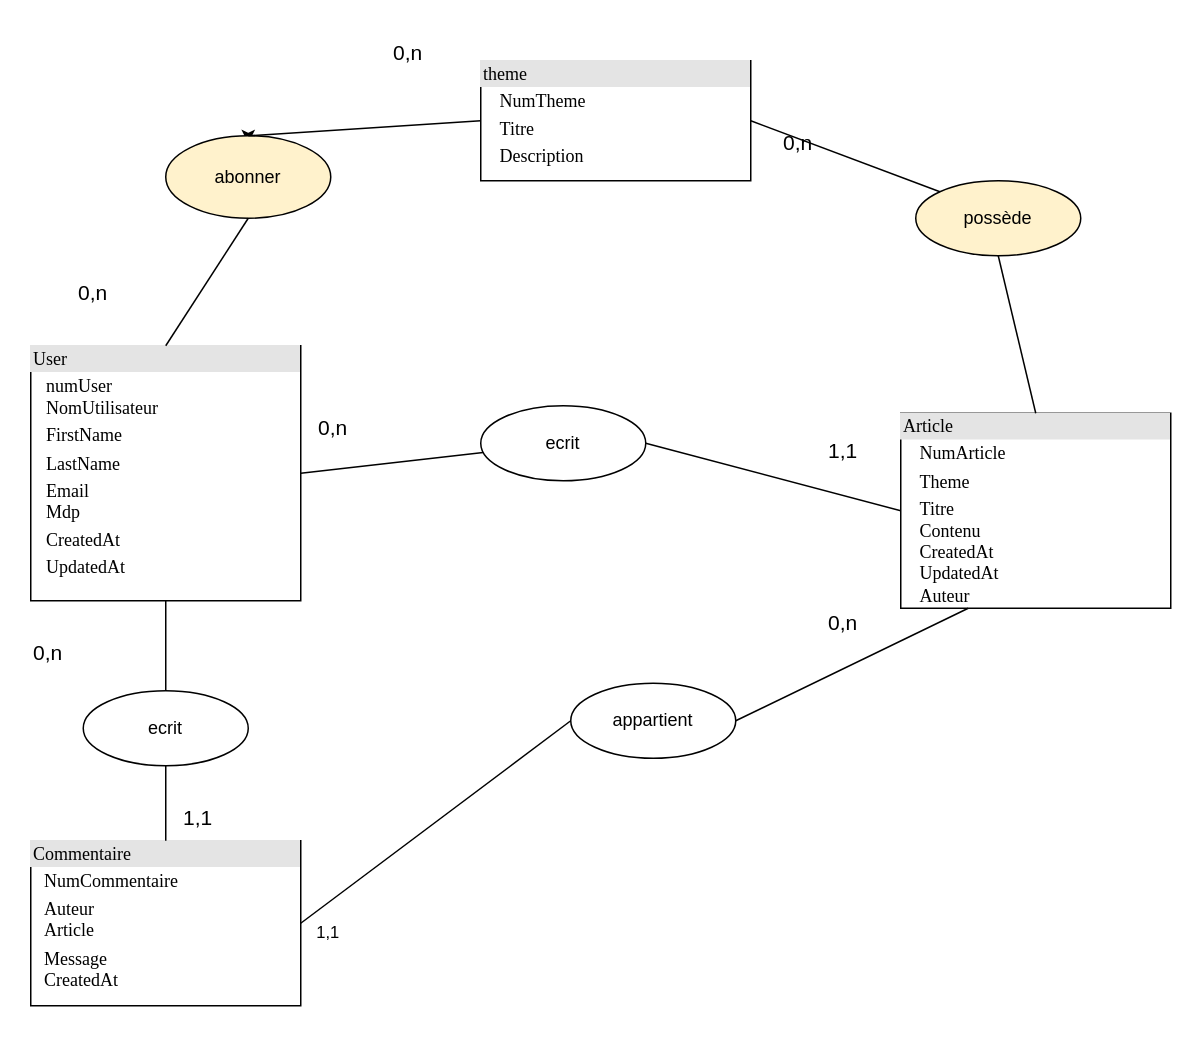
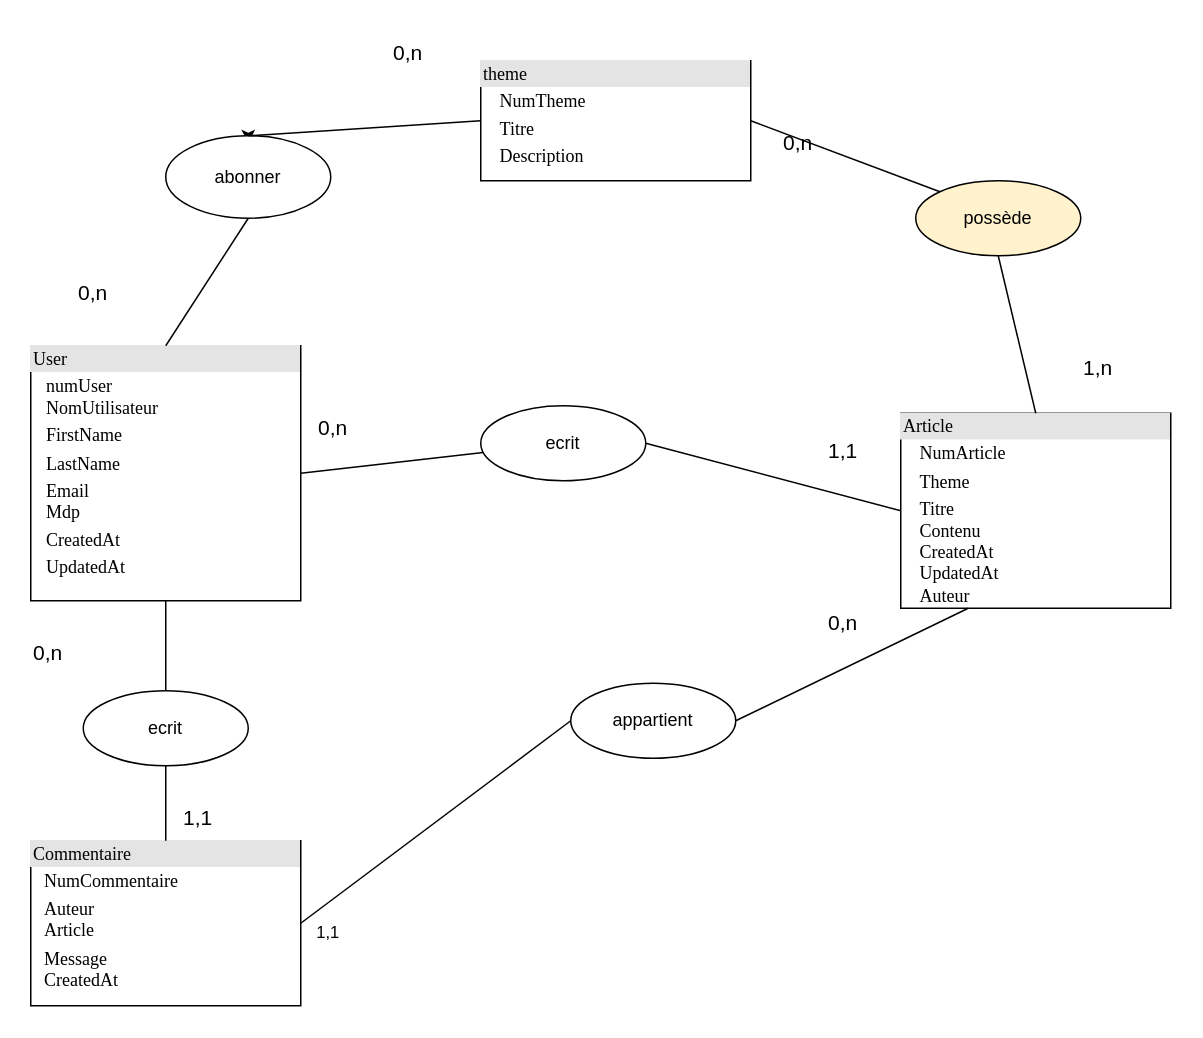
  <mxCell id="0" />
  <mxCell id="1" parent="0" />
  <mxCell id="2" value="&lt;div style=&quot;box-sizing: border-box ; width: 100% ; background: #e4e4e4 ; padding: 2px&quot;&gt;Article&lt;/div&gt;&lt;table style=&quot;width: 100% ; font-size: 1em&quot; cellspacing=&quot;0&quot; cellpadding=&quot;2&quot;&gt;&lt;tbody&gt;&lt;tr&gt;&lt;td&gt;&lt;br&gt;&lt;/td&gt;&lt;td&gt;NumArticle&lt;br&gt;&lt;/td&gt;&lt;/tr&gt;&lt;tr&gt;&lt;td&gt;&lt;br&gt;&lt;/td&gt;&lt;td&gt;Theme&lt;br&gt;&lt;/td&gt;&lt;/tr&gt;&lt;tr&gt;&lt;td&gt;&lt;br&gt;&lt;/td&gt;&lt;td&gt;Titre&lt;br&gt;Contenu&lt;br&gt;CreatedAt&lt;br&gt;UpdatedAt&lt;br&gt;Auteur&lt;br&gt;&lt;br&gt;&lt;/td&gt;&lt;/tr&gt;&lt;tr&gt;&lt;td&gt;&lt;br&gt;&lt;/td&gt;&lt;td&gt;&lt;br&gt;&lt;/td&gt;&lt;/tr&gt;&lt;/tbody&gt;&lt;/table&gt;" style="verticalAlign=top;align=left;overflow=fill;html=1;rounded=0;shadow=0;comic=0;labelBackgroundColor=none;strokeWidth=1;fontFamily=Verdana;fontSize=12" parent="1" vertex="1"><mxGeometry x="600" y="275" width="180" height="130" as="geometry" /></mxCell>
  <mxCell id="3" value="&lt;div style=&quot;box-sizing:border-box;width:100%;background:#e4e4e4;padding:2px;&quot;&gt;Commentaire&lt;br&gt;&lt;/div&gt;&lt;table style=&quot;width:100%;font-size:1em;&quot; cellspacing=&quot;0&quot; cellpadding=&quot;2&quot;&gt;&lt;tbody&gt;&lt;tr&gt;&lt;td&gt;&lt;br&gt;&lt;/td&gt;&lt;td&gt;NumCommentaire&lt;br&gt;&lt;/td&gt;&lt;/tr&gt;&lt;tr&gt;&lt;td&gt;&lt;br&gt;&lt;/td&gt;&lt;td&gt;Auteur&lt;br&gt;Article&lt;br&gt;&lt;/td&gt;&lt;/tr&gt;&lt;tr&gt;&lt;td&gt;&lt;br&gt;&lt;/td&gt;&lt;td&gt;Message&lt;br&gt;CreatedAt&lt;br&gt;&lt;/td&gt;&lt;/tr&gt;&lt;/tbody&gt;&lt;/table&gt;" style="verticalAlign=top;align=left;overflow=fill;html=1;rounded=0;shadow=0;comic=0;labelBackgroundColor=none;strokeWidth=1;fontFamily=Verdana;fontSize=12" parent="1" vertex="1"><mxGeometry x="20" y="560" width="180" height="110" as="geometry" /></mxCell>
  <mxCell id="4" value="ecrit" style="ellipse;whiteSpace=wrap;html=1;" parent="1" vertex="1"><mxGeometry x="320" y="270" width="110" height="50" as="geometry" /></mxCell>
  <mxCell id="5" value="appartient" style="ellipse;whiteSpace=wrap;html=1;" parent="1" vertex="1"><mxGeometry x="380" y="455" width="110" height="50" as="geometry" /></mxCell>
  <mxCell id="6" value="ecrit" style="ellipse;whiteSpace=wrap;html=1;" parent="1" vertex="1"><mxGeometry x="55" y="460" width="110" height="50" as="geometry" /></mxCell>
  <mxCell id="7" value="" style="endArrow=none;html=1;rounded=0;entryX=0.25;entryY=1;entryDx=0;entryDy=0;exitX=1;exitY=0.5;exitDx=0;exitDy=0;" parent="1" source="5" target="2" edge="1"><mxGeometry width="50" height="50" relative="1" as="geometry"><mxPoint x="440" y="610" as="sourcePoint" /><mxPoint x="490" y="560" as="targetPoint" /></mxGeometry></mxCell>
  <mxCell id="8" value="" style="endArrow=none;html=1;rounded=0;entryX=1;entryY=0.5;entryDx=0;entryDy=0;exitX=0;exitY=0.5;exitDx=0;exitDy=0;" parent="1" source="5" target="3" edge="1"><mxGeometry width="50" height="50" relative="1" as="geometry"><mxPoint x="80" y="700" as="sourcePoint" /><mxPoint x="130" y="650" as="targetPoint" /></mxGeometry></mxCell>
  <mxCell id="9" value="" style="endArrow=none;html=1;rounded=0;entryX=0.5;entryY=0;entryDx=0;entryDy=0;exitX=0.5;exitY=1;exitDx=0;exitDy=0;" parent="1" source="6" target="3" edge="1"><mxGeometry width="50" height="50" relative="1" as="geometry"><mxPoint x="330" y="650" as="sourcePoint" /><mxPoint x="330" y="710" as="targetPoint" /></mxGeometry></mxCell>
  <mxCell id="10" value="" style="endArrow=none;html=1;rounded=0;exitX=0.5;exitY=1;exitDx=0;exitDy=0;" parent="1" source="13" target="6" edge="1"><mxGeometry width="50" height="50" relative="1" as="geometry"><mxPoint x="110" y="370" as="sourcePoint" /><mxPoint x="390" y="770" as="targetPoint" /></mxGeometry></mxCell>
  <mxCell id="11" value="" style="endArrow=none;html=1;rounded=0;exitX=1;exitY=0.5;exitDx=0;exitDy=0;labelPosition=left;verticalLabelPosition=top;align=right;verticalAlign=bottom;" parent="1" source="13" target="4" edge="1"><mxGeometry width="50" height="50" relative="1" as="geometry"><mxPoint x="200" y="315" as="sourcePoint" /><mxPoint x="470" y="830" as="targetPoint" /></mxGeometry></mxCell>
  <mxCell id="12" value="" style="endArrow=none;html=1;rounded=0;entryX=1;entryY=0.5;entryDx=0;entryDy=0;exitX=0;exitY=0.5;exitDx=0;exitDy=0;" parent="1" source="2" target="4" edge="1"><mxGeometry width="50" height="50" relative="1" as="geometry"><mxPoint x="520" y="860" as="sourcePoint" /><mxPoint x="520" y="920" as="targetPoint" /></mxGeometry></mxCell>
  <mxCell id="13" value="&lt;div style=&quot;box-sizing: border-box ; width: 100% ; background: #e4e4e4 ; padding: 2px&quot;&gt;User&lt;br&gt;&lt;/div&gt;&lt;table style=&quot;width: 100% ; font-size: 1em&quot; cellspacing=&quot;0&quot; cellpadding=&quot;2&quot;&gt;&lt;tbody&gt;&lt;tr&gt;&lt;td&gt;&lt;br&gt;&lt;/td&gt;&lt;td&gt;numUser&lt;br&gt;NomUtilisateur&lt;br&gt;&lt;/td&gt;&lt;/tr&gt;&lt;tr&gt;&lt;td&gt;&lt;br&gt;&lt;/td&gt;&lt;td&gt;FirstName&lt;br&gt;&lt;/td&gt;&lt;/tr&gt;&lt;tr&gt;&lt;td&gt;&lt;br&gt;&lt;/td&gt;&lt;td&gt;LastName&lt;br&gt;&lt;/td&gt;&lt;/tr&gt;&lt;tr&gt;&lt;td&gt;&lt;br&gt;&lt;/td&gt;&lt;td&gt;Email&lt;br&gt;Mdp&lt;br&gt;&lt;/td&gt;&lt;/tr&gt;&lt;tr&gt;&lt;td&gt;&lt;br&gt;&lt;/td&gt;&lt;td&gt;CreatedAt&lt;br&gt;&lt;/td&gt;&lt;/tr&gt;&lt;tr&gt;&lt;td&gt;&lt;br&gt;&lt;/td&gt;&lt;td&gt;UpdatedAt&lt;br&gt;&lt;br&gt;&lt;/td&gt;&lt;/tr&gt;&lt;/tbody&gt;&lt;/table&gt;" style="verticalAlign=top;align=left;overflow=fill;html=1;rounded=0;shadow=0;comic=0;labelBackgroundColor=none;strokeWidth=1;fontFamily=Verdana;fontSize=12" parent="1" vertex="1"><mxGeometry x="20" y="230" width="180" height="170" as="geometry" /></mxCell>
  <mxCell id="14" value="1,1" style="edgeLabel;html=1;align=center;verticalAlign=middle;resizable=0;points=[];" parent="1" vertex="1" connectable="0"><mxGeometry x="359.998" y="304.998" as="geometry"><mxPoint x="-142" y="316" as="offset" /></mxGeometry></mxCell>
  <mxCell id="15" value="1,1" style="text;whiteSpace=wrap;html=1;fontSize=14;" parent="1" vertex="1"><mxGeometry x="550" y="285" width="50" height="40" as="geometry" /></mxCell>
  <mxCell id="16" value="1,1" style="text;whiteSpace=wrap;html=1;fontSize=14;" parent="1" vertex="1"><mxGeometry x="120" y="530" width="50" height="40" as="geometry" /></mxCell>
  <mxCell id="17" value="0&lt;font style=&quot;font-size: 14px;&quot;&gt;,n&lt;/font&gt;" style="text;whiteSpace=wrap;html=1;fontSize=14;" parent="1" vertex="1"><mxGeometry x="550" y="400" width="50" height="40" as="geometry" /></mxCell>
  <mxCell id="18" value="0&lt;font style=&quot;font-size: 14px;&quot;&gt;,n&lt;/font&gt;" style="text;whiteSpace=wrap;html=1;fontSize=14;" parent="1" vertex="1"><mxGeometry x="210" y="270" width="50" height="40" as="geometry" /></mxCell>
  <mxCell id="19" value="0&lt;font style=&quot;font-size: 14px;&quot;&gt;,n&lt;/font&gt;" style="text;whiteSpace=wrap;html=1;fontSize=14;" vertex="1" parent="1"><mxGeometry x="20" y="420" width="50" height="40" as="geometry" /></mxCell>
  <mxCell id="20" value="&lt;div style=&quot;box-sizing: border-box ; width: 100% ; background: #e4e4e4 ; padding: 2px&quot;&gt;theme&lt;/div&gt;&lt;table style=&quot;width: 100% ; font-size: 1em&quot; cellspacing=&quot;0&quot; cellpadding=&quot;2&quot;&gt;&lt;tbody&gt;&lt;tr&gt;&lt;td&gt;&lt;br&gt;&lt;/td&gt;&lt;td&gt;NumTheme&lt;br&gt;&lt;/td&gt;&lt;/tr&gt;&lt;tr&gt;&lt;td&gt;&lt;br&gt;&lt;/td&gt;&lt;td&gt;Titre&lt;br&gt;&lt;/td&gt;&lt;/tr&gt;&lt;tr&gt;&lt;td&gt;&lt;br&gt;&lt;/td&gt;&lt;td&gt;Description&lt;br&gt;&lt;br&gt;&lt;br&gt;&lt;/td&gt;&lt;/tr&gt;&lt;tr&gt;&lt;td&gt;&lt;br&gt;&lt;/td&gt;&lt;td&gt;&lt;br&gt;&lt;/td&gt;&lt;/tr&gt;&lt;/tbody&gt;&lt;/table&gt;" style="verticalAlign=top;align=left;overflow=fill;html=1;rounded=0;shadow=0;comic=0;labelBackgroundColor=none;strokeWidth=1;fontFamily=Verdana;fontSize=12" vertex="1" parent="1"><mxGeometry x="320" y="40" width="180" height="80" as="geometry" /></mxCell>
  <mxCell id="21" style="edgeStyle=orthogonalEdgeStyle;rounded=0;orthogonalLoop=1;jettySize=auto;html=1;exitX=0.5;exitY=0;exitDx=0;exitDy=0;" edge="1" parent="1" source="22"><mxGeometry relative="1" as="geometry"><mxPoint x="665" y="120" as="targetPoint" /></mxGeometry></mxCell>
  <mxCell id="22" value="possède" style="ellipse;whiteSpace=wrap;html=1;fillColor=#fff2cc;" vertex="1" parent="1"><mxGeometry x="610" y="120" width="110" height="50" as="geometry" /></mxCell>
  <mxCell id="23" value="" style="endArrow=none;html=1;rounded=0;entryX=0.5;entryY=0;entryDx=0;entryDy=0;exitX=0.5;exitY=1;exitDx=0;exitDy=0;" edge="1" parent="1" source="22" target="2"><mxGeometry width="50" height="50" relative="1" as="geometry"><mxPoint x="500" y="535" as="sourcePoint" /><mxPoint x="655" y="400" as="targetPoint" /></mxGeometry></mxCell>
  <mxCell id="24" value="" style="endArrow=none;html=1;rounded=0;exitX=1;exitY=0.5;exitDx=0;exitDy=0;entryX=0;entryY=0;entryDx=0;entryDy=0;" edge="1" parent="1" source="20" target="22"><mxGeometry width="50" height="50" relative="1" as="geometry"><mxPoint x="510" y="545" as="sourcePoint" /><mxPoint x="690" y="580" as="targetPoint" /></mxGeometry></mxCell>
+ <mxCell id="25" value="1,n" style="text;whiteSpace=wrap;html=1;fontSize=14;" vertex="1" parent="1"><mxGeometry x="720" y="230" width="50" height="40" as="geometry" /></mxCell>
  <mxCell id="26" style="edgeStyle=orthogonalEdgeStyle;rounded=0;orthogonalLoop=1;jettySize=auto;html=1;exitX=0.5;exitY=0;exitDx=0;exitDy=0;" edge="1" parent="1" source="27"><mxGeometry relative="1" as="geometry"><mxPoint x="165" y="95" as="targetPoint" /></mxGeometry></mxCell>
- <mxCell id="27" value="abonner" style="ellipse;whiteSpace=wrap;html=1;fillColor=#fff2cc;" vertex="1" parent="1"><mxGeometry x="110" y="90" width="110" height="55" as="geometry" /></mxCell>
+ <mxCell id="27" value="abonner" style="ellipse;whiteSpace=wrap;html=1;" vertex="1" parent="1"><mxGeometry x="110" y="90" width="110" height="55" as="geometry" /></mxCell>
  <mxCell id="28" value="" style="endArrow=none;html=1;rounded=0;exitX=0;exitY=0.5;exitDx=0;exitDy=0;entryX=0.5;entryY=0;entryDx=0;entryDy=0;" edge="1" parent="1" source="20" target="27"><mxGeometry width="50" height="50" relative="1" as="geometry"><mxPoint x="219" y="70" as="sourcePoint" /><mxPoint x="320" y="157" as="targetPoint" /></mxGeometry></mxCell>
  <mxCell id="29" value="" style="endArrow=none;html=1;rounded=0;exitX=0.5;exitY=1;exitDx=0;exitDy=0;entryX=0.5;entryY=0;entryDx=0;entryDy=0;" edge="1" parent="1" source="27" target="13"><mxGeometry width="50" height="50" relative="1" as="geometry"><mxPoint x="165" y="160" as="sourcePoint" /><mxPoint x="-15" y="210" as="targetPoint" /></mxGeometry></mxCell>
  <mxCell id="30" value="0&lt;font style=&quot;font-size: 14px;&quot;&gt;,n&lt;/font&gt;" style="text;whiteSpace=wrap;html=1;fontSize=14;" vertex="1" parent="1"><mxGeometry x="260" y="20" width="50" height="40" as="geometry" /></mxCell>
  <mxCell id="31" value="0&lt;font style=&quot;font-size: 14px;&quot;&gt;,n&lt;/font&gt;" style="text;whiteSpace=wrap;html=1;fontSize=14;" vertex="1" parent="1"><mxGeometry x="50" y="180" width="50" height="40" as="geometry" /></mxCell>
  <mxCell id="32" value="0&lt;font style=&quot;font-size: 14px;&quot;&gt;,n&lt;/font&gt;" style="text;whiteSpace=wrap;html=1;fontSize=14;" vertex="1" parent="1"><mxGeometry x="520" y="80" width="50" height="40" as="geometry" /></mxCell>
